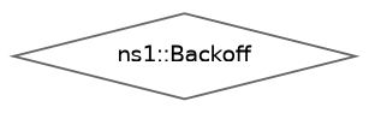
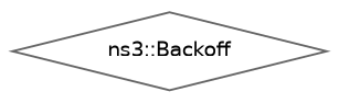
  digraph {
    rankdir=LR
-   n1 [color=gray40 fillcolor=white fontname=Helvetica fontsize=10 height=0.2 label="ns1::Backoff" shape=diamond style=filled width=0.4]
+   n1 [color=gray40 fillcolor=white fontname=Helvetica fontsize=10 height=0.2 label="ns3::Backoff" shape=diamond style=filled width=0.4]
  }
